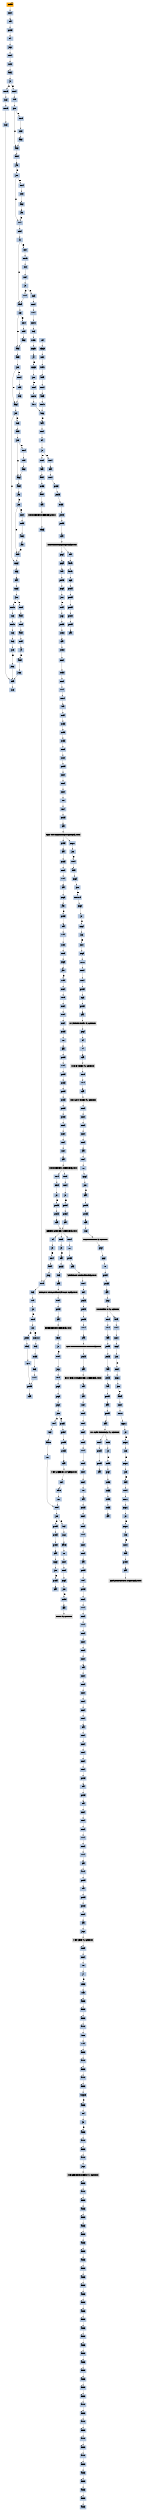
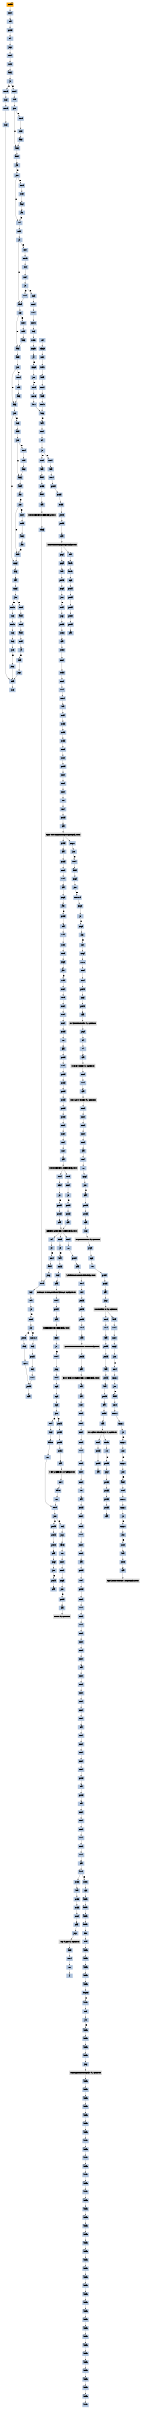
  strict digraph {
    node [color=lightsteelblue fillcolor=lightsteelblue shape=rectangle style=filled]
    edge [color="#000000"]
    n1 [color=lightgrey fillcolor=orange label=pusha]
    n2 [label=movl]
    n3 [label=leal]
    n4 [label=pushl]
    n5 [label=orl]
    n6 [label=jmp]
    n7 [label=movl]
    n8 [label=subl]
    n9 [label=adcl]
    n10 [label=jb]
    n11 [label=movb]
    n12 [label=movl]
    n13 [label=incl]
    n14 [label=addl]
    n15 [label=movb]
    n16 [label=jne]
    n17 [label=incl]
    n18 [label=addl]
    n19 [label=jne]
    n20 [label=adcl]
    n21 [label=movl]
    n22 [label=addl]
    n23 [label=subl]
    n24 [label=jae]
    n25 [label=adcl]
    n26 [label=jne]
    n27 [label=xorl]
    n28 [label=movl]
    n29 [label=subl]
    n30 [label=subl]
    n31 [label=jb]
    n32 [label=adcl]
    n33 [label=addl]
    n34 [label=shll]
    n35 [label=jne]
    n36 [label=movb]
    n37 [label=adcl]
    n38 [label=movl]
    n39 [label=incl]
    n40 [label=addl]
    n41 [label=subl]
    n42 [label=jne]
    n43 [label=adcl]
    n44 [label=adcl]
    n45 [label=movl]
    n46 [label=jne]
    n47 [label=subl]
    n48 [label=cmpl]
    n49 [label=incl]
    n50 [label=adcl]
    n51 [label=adcl]
    n52 [label=addl]
    n53 [label=leal]
    n54 [label=jne]
    n55 [label=cmpl]
    n56 [label=jbe]
    n57 [label=movb]
    n58 [label=movl]
    n59 [label=incl]
    n60 [label=addl]
    n61 [label=movb]
    n62 [label=movl]
    n63 [label=incl]
    n64 [label=decl]
    n65 [label=jne]
    n66 [label=jmp]
    n67 [label=xorl]
    n68 [label=je]
    n69 [label=movl]
    n70 [label=popl]
    n71 [label=movl]
    n72 [label=movl]
    n73 [label=addl]
    n74 [label=subl]
    n75 [label=ja]
    n76 [label=addl]
    n77 [label=jmp]
    n78 [label=jae]
    n79 [label=movl]
    n80 [label=adcl]
    n81 [label=subl]
    n82 [label=addl]
    n83 [label=adcl]
    n84 [label=jae]
    n85 [label=jne]
    n86 [label=addl]
    n87 [label=movl]
    n88 [label=subl]
    n89 [label=adcl]
    n90 [label=jae]
    n91 [label=movb]
    n92 [label=incl]
    n93 [label=subb]
    n94 [label=cmpb]
    n95 [label=ja]
    n96 [label=cmpb]
    n97 [label=jne]
    n98 [label=movl]
    n99 [label=movb]
    n100 [label=shrw]
    n101 [label=loop]
    n102 [label=roll]
    n103 [label=xchgb]
    n104 [label=subl]
    n105 [label=subb]
    n106 [label=addl]
    n107 [label=movl]
    n108 [label=addl]
    n109 [label=movb]
    n110 [label=leal]
    n111 [label=movl]
    n112 [label=orl]
    n113 [label=je]
    n114 [label=movl]
    n115 [label=movl]
    n116 [label=leal]
    n117 [label=leal]
    n118 [label=addl]
    n119 [label=movl]
    n120 [label=pushl]
    n121 [label=addl]
    n122 [label=call]
    n123 [color=lightgrey fillcolor=lightgrey label="LOADLIBRARYA-KERNEL32-DLL"]
    n124 [label=xchgl]
    n125 [label=movb]
    n126 [label=incl]
    n127 [label=orb]
    n128 [label=je]
    n129 [label=movl]
    n130 [label=jns]
    n131 [label=pushl]
    n132 [label=movzwl]
    n133 [label=decl]
    n134 [label=incl]
    n135 [label=repnz]
    n136 [label=pushl]
    n137 [label=pushl]
    n138 [label=call]
    n139 [color=lightgrey fillcolor=lightgrey label="GETPROCADDRESS-KERNEL32-DLL"]
    n140 [label=orl]
    n141 [label=testl]
    n142 [label=movl]
    n143 [label=je]
    n144 [label=je]
    n145 [label=ret]
    n146 [label=movl]
    n147 [label=leal]
    n148 [label=pushl]
    n149 [label=addl]
    n150 [label=jmp]
    n151 [label=incl]
    n152 [label=movl]
    n153 [label=pushl]
    n154 [label=pushl]
    n155 [label=pushl]
    n156 [label=pushl]
    n157 [label=pushl]
    n158 [label=call]
    n159 [color=lightgrey fillcolor=lightgrey label="VIRTUALPROTECT-KERNEL32-DLL"]
    n160 [label=leal]
    n161 [label=popl]
    n162 [label=andb]
    n163 [label=popa]
    n164 [label=andb]
    n165 [label=leal]
    n166 [label=popl]
    n167 [label=pushl]
    n168 [label=pushl]
    n169 [label=pushl]
    n170 [label=pushl]
    n171 [label=pushl]
    n172 [label=call]
    n173 [label=pushl]
    n174 [label=cmpl]
    n175 [label=jne]
    n176 [label=subl]
    n177 [label=jmp]
    n178 [label=pushl]
    n179 [label=pushl]
    n180 [label=call]
    n181 [label=pushl]
    n182 [label=movl]
    n183 [label=pushl]
    n184 [label=movl]
    n185 [label=movl]
    n186 [label=movl]
    n187 [label=leal]
    n188 [label=subl]
    n189 [label=pushl]
    n190 [label=pushl]
    n191 [label=pushl]
    n192 [label=movl]
    n193 [label=movl]
    n194 [label=pushl]
    n195 [label=movl]
    n196 [label=movl]
    n197 [label=movl]
    n198 [label=ret]
    n199 [label=xorl]
    n200 [label=pushl]
    n201 [label=call]
    n202 [color=lightgrey fillcolor=lightgrey label="GETMODULEHANDLEA-KERNEL32-DLL"]
    n203 [label=cmpw]
    n204 [label=pushl]
    n205 [label=jne]
    n206 [label=call]
    n207 [label=movl]
    n208 [label=pushl]
    n209 [label=addl]
    n210 [label=cmpl]
    n211 [label=jne]
    n212 [label=movzwl]
    n213 [label=cmpl]
    n214 [label=je]
    n215 [label=cmpl]
    n216 [label=jbe]
    n217 [label=xorl]
    n218 [label=cmpl]
    n219 [label=setne]
    n220 [label=movl]
    n221 [label=movl]
    n222 [label=pushl]
    n223 [label=popl]
    n224 [label=pushl]
    n225 [label=call]
    n226 [color=lightgrey fillcolor=lightgrey label="A--SET-APP-TYPE-MSVCRT-DLL"]
    n227 [label=popl]
    n228 [label=orl]
    n229 [label=orl]
    n230 [label=call]
    n231 [color=lightgrey fillcolor=lightgrey label="A--P--FMODE-MSVCRT-DLL"]
    n232 [label=movl]
    n233 [label=movl]
    n234 [label=call]
    n235 [color=lightgrey fillcolor=lightgrey label="A--P--COMMODE-MSVCRT-DLL"]
    n236 [label=movl]
    n237 [label=movl]
    n238 [label=movl]
    n239 [label=movl]
    n240 [label=movl]
    n241 [label=call]
    n242 [label=xorl]
    n243 [label=ret]
    n244 [label=cmpl]
    n245 [label=jne]
    n246 [label=call]
    n247 [label=pushl]
    n248 [label=pushl]
    n249 [label=call]
    n250 [label=jmp]
    n251 [color=lightgrey fillcolor=lightgrey label="A-CONTROLFP-MSVCRT-DLL"]
    n252 [label=popl]
    n253 [label=popl]
    n254 [label=ret]
    n255 [label=pushl]
    n256 [label=pushl]
    n257 [label=call]
    n258 [label=jmp]
    n259 [color=lightgrey fillcolor=lightgrey label="A-INITTERM-MSVCRT-DLL"]
    n260 [label=movl]
    n261 [label=addl]
    n262 [label=movl]
    n263 [label=movl]
    n264 [label=leal]
    n265 [label=movl]
    n266 [label=pushl]
    n267 [label=pushl]
    n268 [label=leal]
    n269 [label=pushl]
    n270 [label=leal]
    n271 [label=pushl]
    n272 [label=leal]
    n273 [label=pushl]
    n274 [label=call]
    n275 [color=lightgrey fillcolor=lightgrey label="A--WGETMAINARGS-MSVCRT-DLL"]
    n276 [label=movl]
    n277 [label=testb]
    n278 [label=pushl]
    n279 [label=pushl]
    n280 [label=call]
    n281 [label=cmpl]
    n282 [label=jne]
    n283 [label=movl]
    n284 [label=cmpw]
    n285 [label=jne]
    n286 [label=addl]
    n287 [label=movl]
    n288 [label=movw]
    n289 [label=cmpw]
    n290 [label=je]
    n291 [label=cmpw]
    n292 [label=jne]
    n293 [label=cmpw]
    n294 [label=jne]
    n295 [label=addl]
    n296 [label=movl]
    n297 [label=movw]
    n298 [label=cmpw]
    n299 [label=je]
    n300 [label=cmpw]
    n301 [label=jbe]
    n302 [label=movl]
    n303 [label=leal]
    n304 [label=pushl]
    n305 [label=call]
    n306 [color=lightgrey fillcolor=lightgrey label="GETSTARTUPINFOW-KERNEL32-DLL"]
    n307 [label=je]
    n308 [label=pushl]
    n309 [label=popl]
    n310 [label=pushl]
    n311 [label=pushl]
    n312 [label=pushl]
    n313 [label=pushl]
    n314 [label=call]
    n315 [label=movl]
    n316 [label=movl]
    n317 [label=call]
    n318 [label=cmpl]
    n319 [label=jae]
    n320 [label=pushl]
    n321 [label=leal]
    n322 [label=subl]
    n323 [label=subl]
    n324 [label=testl]
    n325 [label=cmpl]
    n326 [label=jae]
    n327 [label=subl]
    n328 [label=movl]
    n329 [label=testl]
    n330 [label=movl]
    n331 [label=movl]
    n332 [label=movl]
    n333 [label=pushl]
    n334 [label=ret]
    n335 [label=call]
    n336 [label=pushl]
    n337 [label=movl]
    n338 [label=pushl]
    n339 [label=pushl]
    n340 [label=pushl]
    n341 [label=pushl]
    n342 [label=pushl]
    n343 [label=pushl]
    n344 [label=movl]
    n345 [label=movl]
    n346 [label=xorl]
    n347 [label=xorl]
    n348 [label=call]
    n349 [color=lightgrey fillcolor=lightgrey label="LOADLIBRARYW-KERNEL32-DLL"]
    n350 [label=movl]
    n351 [label=testl]
    n352 [label=testl]
    n353 [label=movl]
    n354 [label=je]
    n355 [label=je]
    n356 [label=pushl]
    n357 [label=pushl]
    n358 [label=call]
    n359 [label=pushl]
    n360 [label=incl]
    n361 [label=call]
    n362 [color=lightgrey fillcolor=lightgrey label="INITCOMMONCONTROLSEX-COMCTL32-DLL"]
    n363 [label=movl]
    n364 [label=pushl]
    n365 [label=call]
    n366 [color=lightgrey fillcolor=lightgrey label="FREELIBRARY-KERNEL32-DLL"]
    n367 [label=testl]
    n368 [label=je]
    n369 [label=movl]
    n370 [label=jmp]
    n371 [label=testl]
    n372 [label=popl]
    n373 [label=popl]
    n374 [label=popl]
    n375 [label=jne]
    n376 [label=pushl]
    n377 [label=xorl]
    n378 [label=pushl]
    n379 [label=incl]
    n380 [label=pushl]
    n381 [label=leave]
    n382 [label=pushl]
    n383 [label=ret]
    n384 [label=testl]
    n385 [label=jne]
    n386 [label=pushl]
    n387 [label=incl]
    n388 [label=pushl]
    n389 [label=jmp]
    n390 [label=pushl]
    n391 [label=leave]
    n392 [label=call]
    n393 [label=cmpl]
    n394 [label=jne]
    n395 [label=pushl]
    n396 [label=call]
    n397 [label=pushl]
    n398 [label=pushl]
    n399 [label=call]
    n400 [label=call]
    n401 [color=lightgrey fillcolor=lightgrey label="SETERRORMODE-KERNEL32-DLL"]
    n402 [label=movl]
    n403 [label=xorl]
    n404 [label=pushl]
    n405 [label=pushl]
    n406 [label=pushl]
    n407 [label=movl]
    n408 [label=call]
    n409 [color=lightgrey fillcolor=lightgrey label="GETMODULEHANDLEW-KERNEL32-DLL"]
    n410 [label=pushl]
    n411 [label=call]
    n412 [color=lightgrey fillcolor=lightgrey label="ENUMRESOURCETYPESW-KERNEL32-DLL"]
    n413 [label=leal]
    n414 [label=call]
    n415 [label=xorl]
    n416 [label=movl]
    n417 [label=movl]
    n418 [label=movl]
    n419 [label=movl]
    n420 [label=movl]
    n421 [label=movl]
    n422 [label=movl]
    n423 [label=movl]
    n424 [label=ret]
    n425 [label=leal]
    n426 [label=pushl]
    n427 [label=movl]
    n428 [label=movl]
    n429 [label=movl]
    n430 [label=movl]
    n431 [label=movl]
    n432 [label=call]
    n433 [label=pushl]
    n434 [label=xorl]
    n435 [label=pushl]
    n436 [label=movl]
    n437 [label=movl]
    n438 [label=movl]
    n439 [label=movl]
    n440 [label=movl]
    n441 [label=movl]
    n442 [label=movl]
    n443 [label=movl]
    n444 [label=leal]
    n445 [label=movl]
    n446 [label=movl]
    n447 [label=movl]
    n448 [label=movl]
    n449 [label=movl]
    n450 [label=movl]
    n451 [label=leal]
    n452 [label=movl]
    n453 [label=movl]
    n454 [label=movl]
    n455 [label=movl]
    n456 [label=movl]
    n457 [label=pushl]
    n458 [label=leal]
    n459 [label=pushl]
    n460 [label=leal]
    n461 [label=movl]
    n462 [label=movl]
    n463 [label=movl]
    n464 [label=movl]
    n465 [label=movl]
    n466 [label=movl]
    n467 [label=call]
    n468 [label=andl]
    n469 [label=pushl]
    n470 [label=leal]
    n471 [label=pushl]
    n472 [label=pushl]
    n473 [label=movl]
    n474 [label=call]
    n475 [label=jmp]
    n476 [color=lightgrey fillcolor=lightgrey label="MEMSET-MSVCRT-DLL"]
    n477 [label=addl]
    n478 [label=movl]
    n479 [label=ret]
    n480 [label=jl]
    n481 [label=sbbb]
    n482 [label=rclb]
    n483 [label=addb]
    n484 [label=addb]
    n485 [label=addb]
    n486 [label=addb]
    n487 [label=into]
    n488 [label=subl]
    n489 [label=addb]
    n490 [label=addb]
    n491 [label=addb]
    n492 [label=addb]
    n493 [label=addb]
    n494 [label=loopne]
    n495 [label=addb]
    n496 [label=std]
    n497 [label=jle]
    n498 [label=addb]
    n499 [label=addb]
    n500 [label=addb]
    n501 [label=addb]
    n502 [label=jmp]
    n503 [color=lightgrey fillcolor=lightgrey label="A-EXCEPT-HANDLER3-MSVCRT-DLL"]
    n504 [label=addb]
    n505 [label=addb]
    n506 [label=addb]
    n507 [label=addb]
    n508 [label=addb]
    n509 [label=addb]
    n510 [label=addb]
    n511 [label=addb]
    n512 [label=addb]
    n513 [label=addb]
    n514 [label=addb]
    n515 [label=addb]
    n516 [label=addb]
    n517 [label=addb]
    n518 [label=addb]
    n519 [label=addb]
    n520 [label=addb]
    n521 [label=addb]
    n522 [label=addb]
    n523 [label=addb]
    n524 [label=addb]
    n525 [label=addb]
    n526 [label=addb]
    n527 [label=addb]
    n528 [label=addb]
    n529 [label=addb]
    n530 [label=addb]
    n531 [label=addb]
    n532 [label=addb]
    n533 [label=addb]
    n534 [label=addb]
    n535 [label=addb]
    n536 [label=addb]
    n537 [label=addb]
    n538 [label=addb]
    n539 [label=addb]
    n540 [label=addb]
    n541 [label=addb]
    n542 [label=addb]
    n543 [label=call]
    n544 [color=lightgrey fillcolor=lightgrey label="MESSAGEBOXW-USER32-DLL"]
    n545 [label=xorl]
    n546 [label=leave]
    n547 [label=ret]
    n548 [label=ret]
    n549 [label=movl]
    n550 [label=movl]
    n551 [label=cmpl]
    n552 [label=jne]
    n553 [label=pushl]
    n554 [label=call]
    n555 [color=lightgrey fillcolor=lightgrey label="EXIT-MSVCRT-DLL"]
    n1 -> n2
    n2 -> n3
    n3 -> n4
    n4 -> n5
    n5 -> n6
    n6 -> n7
    n7 -> n8
    n8 -> n9
    n9 -> n10
    n10 -> n11 [label=T]
    n10 -> n12 [label=F]
    n11 -> n13
    n12 -> n14
    n13 -> n15
    n14 -> n16
    n15 -> n17
    n16 -> n20 [label=T]
    n16 -> n21 [label=F]
    n17 -> n18
    n18 -> n19
    n20 -> n22
    n21 -> n23
    n22 -> n24
    n23 -> n25
    n24 -> n26 [label=F]
    n25 -> n20
    n26 -> n27 [label=T]
    n26 -> n28 [label=F]
    n27 -> n29
    n28 -> n30
    n29 -> n31
    n30 -> n32
    n31 -> n33 [label=T]
    n31 -> n34 [label=F]
    n32 -> n78
    n33 -> n35
    n34 -> n36
    n35 -> n37 [label=T]
    n35 -> n38 [label=F]
    n36 -> n39
    n37 -> n40
    n38 -> n41
    n39 -> n67
    n40 -> n42
    n41 -> n43
    n42 -> n44 [label=T]
    n42 -> n45 [label=F]
    n43 -> n37
    n44 -> n46
    n45 -> n47
    n46 -> n48 [label=T]
    n46 -> n49 [label=F]
    n47 -> n50
    n48 -> n51
    n49 -> n52
    n50 -> n44
    n51 -> n53
    n52 -> n54
    n53 -> n55
    n54 -> n79 [label=F]
    n54 -> n80 [label=T]
    n55 -> n56
    n56 -> n57 [label=F]
    n56 -> n58 [label=T]
    n57 -> n59
    n58 -> n60
    n59 -> n61
    n60 -> n62
    n61 -> n63
    n62 -> n73
    n63 -> n64
    n64 -> n65
    n65 -> n66 [label=F]
    n66 -> n18
    n67 -> n68
    n68 -> n69 [label=F]
    n68 -> n70 [label=T]
    n69 -> n33
    n70 -> n71
    n71 -> n72
    n72 -> n91
    n73 -> n74
    n74 -> n75
    n75 -> n76 [label=F]
    n76 -> n77
    n77 -> n18
    n78 -> n27 [label=F]
    n79 -> n81
    n80 -> n82
    n81 -> n83
    n82 -> n84
    n83 -> n80
    n84 -> n85 [label=F]
    n85 -> n86 [label=T]
    n85 -> n87 [label=F]
    n86 -> n48
    n87 -> n88
    n88 -> n89
    n89 -> n90
    n90 -> n86 [label=F]
    n91 -> n92
    n92 -> n93
    n93 -> n94
    n94 -> n95
    n95 -> n96 [label=F]
    n96 -> n97
    n97 -> n98 [label=F]
    n98 -> n99
    n99 -> n100
    n100 -> n101
    n101 -> n110 [label=F]
    n102 -> n103
    n103 -> n104
    n104 -> n105
    n105 -> n106
    n106 -> n107
    n107 -> n108
    n108 -> n109
    n109 -> n101
    n110 -> n111
    n111 -> n112
    n112 -> n113
    n113 -> n114 [label=F]
    n113 -> n115 [label=T]
    n114 -> n116
    n115 -> n117
    n116 -> n118
    n117 -> n119
    n118 -> n120
    n119 -> n153
    n120 -> n121
    n121 -> n122
    n122 -> n123
    n123 -> n124
    n124 -> n125
    n125 -> n126
    n126 -> n127
    n127 -> n128
    n128 -> n129 [label=F]
    n129 -> n130
    n130 -> n131 [label=T]
    n130 -> n132 [label=F]
    n131 -> n133
    n132 -> n134
    n133 -> n135
    n134 -> n136
    n135 -> n137
    n136 -> n151
    n137 -> n138
    n139 -> n140
    n139 -> n141
    n139 -> n142
    n140 -> n143
    n141 -> n144
    n142 -> n145
    n143 -> n146 [label=F]
    n144 -> n147 [label=F]
    n145 -> n148
    n146 -> n149
    n147 -> n359
    n148 -> n400
    n149 -> n150
    n150 -> n125
    n151 -> n152
    n152 -> n137
    n153 -> n154
    n154 -> n155
    n155 -> n156
    n156 -> n157
    n157 -> n158
    n158 -> n159
    n159 -> n160
    n159 -> n161
    n160 -> n162
    n161 -> n163
    n162 -> n164
    n163 -> n165
    n164 -> n166
    n165 -> n173
    n166 -> n167
    n167 -> n168
    n168 -> n169
    n169 -> n170
    n170 -> n171
    n171 -> n172
    n173 -> n174
    n174 -> n175
    n175 -> n176 [label=F]
    n176 -> n177
    n177 -> n178
    n178 -> n179
    n179 -> n180
    n180 -> n181
    n181 -> n182
    n182 -> n183
    n183 -> n184
    n184 -> n185
    n185 -> n186
    n186 -> n187
    n187 -> n188
    n188 -> n189
    n189 -> n190
    n190 -> n191
    n191 -> n192
    n192 -> n193
    n193 -> n194
    n194 -> n195
    n195 -> n196
    n196 -> n197
    n197 -> n198
    n198 -> n199
    n199 -> n200
    n200 -> n201
    n201 -> n202
    n202 -> n203
    n202 -> n204
    n203 -> n205
    n204 -> n206
    n205 -> n207 [label=F]
    n206 -> n208
    n207 -> n209
    n208 -> n315
    n209 -> n210
    n210 -> n211
    n211 -> n212 [label=F]
    n212 -> n213
    n213 -> n214
    n214 -> n215 [label=T]
    n215 -> n216
    n216 -> n217 [label=F]
    n217 -> n218
    n218 -> n219
    n219 -> n220
    n220 -> n221
    n221 -> n222
    n222 -> n223
    n223 -> n224
    n224 -> n225
    n225 -> n226
    n226 -> n227
    n227 -> n228
    n228 -> n229
    n229 -> n230
    n230 -> n231
    n231 -> n232
    n232 -> n233
    n233 -> n234
    n234 -> n235
    n235 -> n236
    n236 -> n237
    n237 -> n238
    n238 -> n239
    n239 -> n240
    n240 -> n241
    n241 -> n242
    n242 -> n243
    n243 -> n244
    n244 -> n245
    n245 -> n246 [label=T]
    n246 -> n247
    n247 -> n248
    n248 -> n249
    n249 -> n250
    n250 -> n251
    n251 -> n252
    n252 -> n253
    n253 -> n254
    n254 -> n255
    n255 -> n256
    n256 -> n257
    n257 -> n258
    n258 -> n259
    n259 -> n260
    n259 -> n261
    n260 -> n262
    n261 -> n263
    n262 -> n264
    n263 -> n265
    n264 -> n266
    n265 -> n281
    n266 -> n267
    n267 -> n268
    n268 -> n269
    n269 -> n270
    n270 -> n271
    n271 -> n272
    n272 -> n273
    n273 -> n274
    n274 -> n275
    n275 -> n276
    n275 -> n277
    n276 -> n278
    n277 -> n307
    n278 -> n279
    n279 -> n280
    n281 -> n282
    n282 -> n283 [label=T]
    n283 -> n284
    n284 -> n285
    n285 -> n286 [label=F]
    n286 -> n287
    n287 -> n288
    n288 -> n289
    n289 -> n290
    n290 -> n291 [label=F]
    n291 -> n292
    n292 -> n293 [label=F]
    n293 -> n294
    n294 -> n295 [label=F]
    n295 -> n296
    n296 -> n297
    n297 -> n298
    n298 -> n299
    n299 -> n300 [label=F]
    n300 -> n301
    n301 -> n302 [label=F]
    n302 -> n303
    n303 -> n304
    n304 -> n305
    n305 -> n306
    n307 -> n308 [label=T]
    n308 -> n309
    n309 -> n310
    n310 -> n311
    n311 -> n312
    n312 -> n313
    n313 -> n314
    n315 -> n316
    n316 -> n317
    n317 -> n318
    n318 -> n319
    n319 -> n320 [label=T]
    n320 -> n321
    n321 -> n322
    n322 -> n323
    n323 -> n324
    n324 -> n325
    n325 -> n326
    n326 -> n327 [label=F]
    n327 -> n328
    n328 -> n329
    n329 -> n330
    n330 -> n331
    n331 -> n332
    n332 -> n333
    n333 -> n334
    n334 -> n335
    n335 -> n336
    n336 -> n337
    n337 -> n338
    n338 -> n339
    n339 -> n340
    n340 -> n341
    n341 -> n342
    n342 -> n343
    n343 -> n344
    n344 -> n345
    n345 -> n346
    n346 -> n347
    n347 -> n348
    n348 -> n349
    n349 -> n350
    n349 -> n351
    n350 -> n352
    n351 -> n353
    n352 -> n354
    n353 -> n355
    n354 -> n356 [label=F]
    n355 -> n397 [label=F]
    n356 -> n357
    n357 -> n358
    n358 -> n139
    n359 -> n360
    n360 -> n361
    n361 -> n362
    n362 -> n363
    n363 -> n364
    n364 -> n365
    n365 -> n366
    n366 -> n367
    n367 -> n368
    n368 -> n369 [label=F]
    n369 -> n370
    n370 -> n371
    n371 -> n372
    n372 -> n373
    n373 -> n374
    n374 -> n375
    n375 -> n376 [label=F]
    n375 -> n377 [label=T]
    n376 -> n378
    n377 -> n379
    n378 -> n380
    n379 -> n381
    n380 -> n382
    n381 -> n383
    n382 -> n543
    n383 -> n384
    n384 -> n385
    n385 -> n386 [label=T]
    n385 -> n387 [label=F]
    n386 -> n388
    n387 -> n389
    n388 -> n390
    n389 -> n391
    n390 -> n392
    n391 -> n548
    n392 -> n393
    n393 -> n394
    n394 -> n395 [label=F]
    n395 -> n396
    n397 -> n398
    n398 -> n399
    n399 -> n139
    n400 -> n401
    n401 -> n402
    n402 -> n403
    n403 -> n404
    n404 -> n405
    n405 -> n406
    n406 -> n407
    n407 -> n408
    n408 -> n409
    n409 -> n410
    n410 -> n411
    n411 -> n412
    n412 -> n413
    n413 -> n414
    n414 -> n415
    n415 -> n416
    n416 -> n417
    n417 -> n418
    n418 -> n419
    n419 -> n420
    n420 -> n421
    n421 -> n422
    n422 -> n423
    n423 -> n424
    n424 -> n425
    n425 -> n426
    n426 -> n427
    n427 -> n428
    n428 -> n429
    n429 -> n430
    n430 -> n431
    n431 -> n432
    n432 -> n433
    n433 -> n434
    n434 -> n435
    n435 -> n436
    n436 -> n437
    n437 -> n438
    n438 -> n439
    n439 -> n440
    n440 -> n441
    n441 -> n442
    n442 -> n443
    n443 -> n444
    n444 -> n445
    n445 -> n446
    n446 -> n447
    n447 -> n448
    n448 -> n449
    n449 -> n450
    n450 -> n451
    n451 -> n452
    n452 -> n453
    n453 -> n454
    n454 -> n455
    n455 -> n456
    n456 -> n457
    n457 -> n458
    n458 -> n459
    n459 -> n460
    n460 -> n461
    n461 -> n462
    n462 -> n463
    n463 -> n464
    n464 -> n465
    n465 -> n466
    n466 -> n467
    n467 -> n468
    n468 -> n469
    n469 -> n470
    n470 -> n471
    n471 -> n472
    n472 -> n473
    n473 -> n474
    n474 -> n475
    n475 -> n476
    n476 -> n477
    n477 -> n478
    n478 -> n479
    n479 -> n480
-   n480 -> n481 [label=F]
+   n468 -> n481 [label=F]
    n481 -> n482
    n482 -> n483
    n483 -> n484
    n484 -> n485
    n485 -> n486
    n486 -> n487
    n487 -> n488
    n488 -> n489
    n489 -> n490
    n490 -> n491
    n491 -> n492
    n492 -> n493
    n493 -> n494
    n494 -> n495 [label=T]
    n495 -> n496
    n496 -> n497
    n497 -> n498 [label=F]
    n498 -> n499
    n499 -> n500
    n500 -> n501
    n501 -> n502
    n502 -> n503
    n503 -> n504
    n504 -> n505
    n505 -> n506
    n506 -> n507
    n507 -> n508
    n508 -> n509
    n509 -> n510
    n510 -> n511
    n511 -> n512
    n512 -> n513
    n513 -> n514
    n514 -> n515
    n515 -> n516
    n516 -> n517
    n517 -> n518
    n518 -> n519
    n519 -> n520
    n520 -> n521
    n521 -> n522
    n522 -> n523
    n523 -> n524
    n524 -> n525
    n525 -> n526
    n526 -> n527
    n527 -> n528
    n528 -> n529
    n529 -> n530
    n530 -> n531
    n531 -> n532
    n532 -> n533
    n533 -> n534
    n534 -> n535
    n535 -> n536
    n536 -> n537
    n537 -> n538
    n538 -> n539
    n539 -> n540
    n540 -> n541
    n541 -> n542
    n543 -> n544
    n544 -> n545
    n545 -> n546
    n546 -> n547
    n547 -> n384
    n548 -> n549
    n549 -> n550
    n550 -> n551
    n551 -> n552
    n552 -> n553 [label=F]
    n553 -> n554
    n554 -> n555
  }
